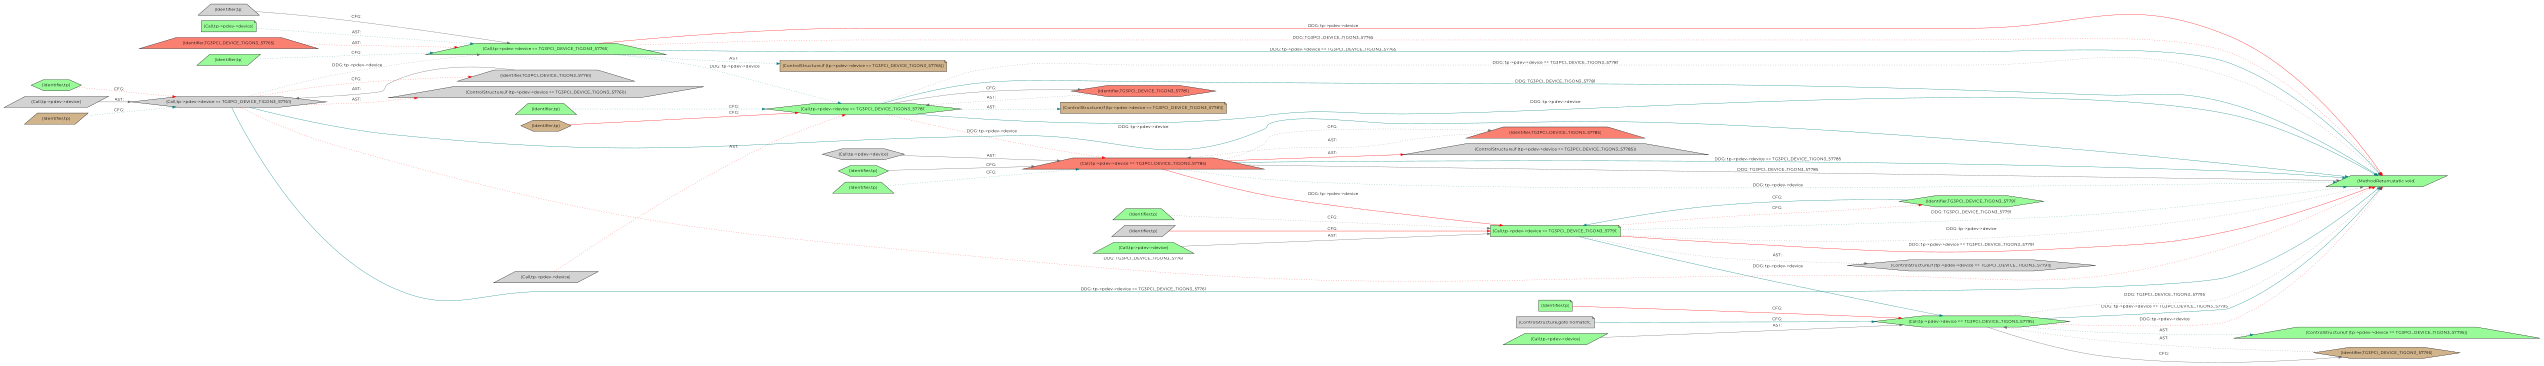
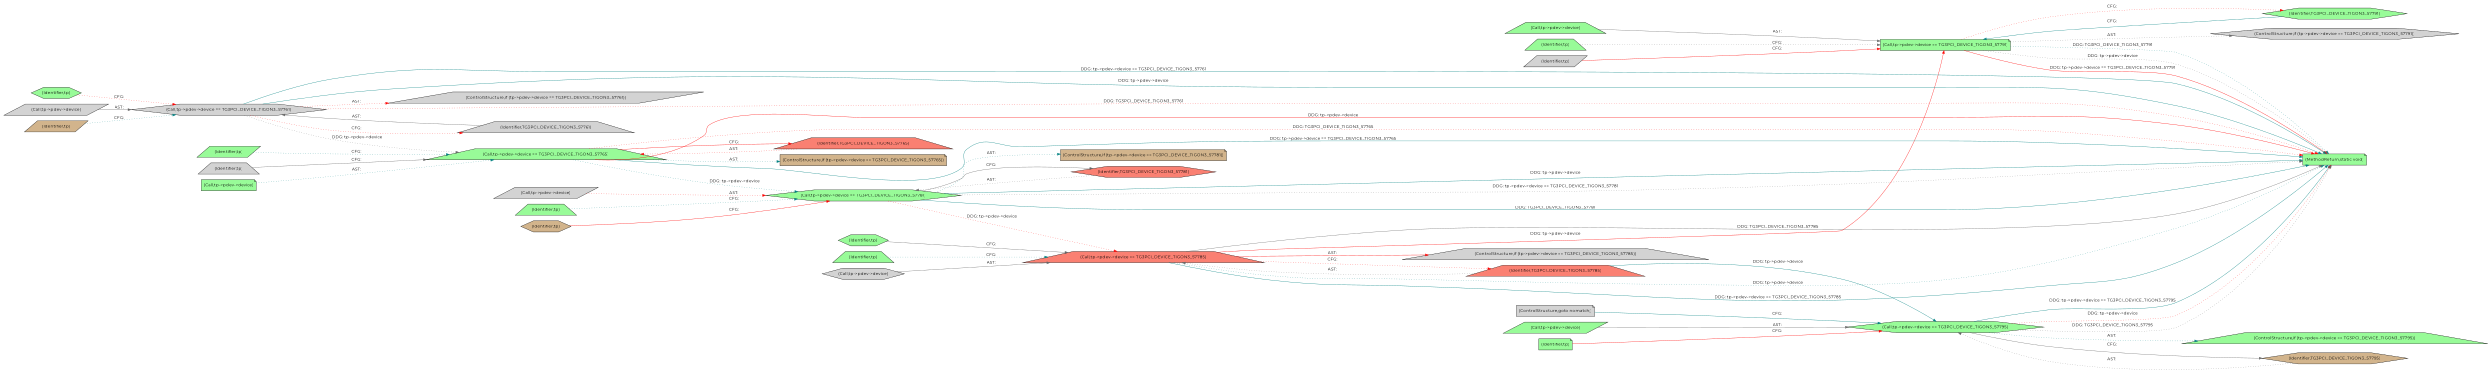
  digraph {
    fontname=Montserrat
    rankdir=LR
    node [fillcolor=palegreen fontname=Montserrat shape=trapezium style=filled]
    edge [color=teal fontname=Montserrat style=dotted]
    n1 [label="(Call,tp->pdev->device == TG3PCI_DEVICE_TIGON3_57781)" shape=hexagon]
    n2 [fillcolor=salmon label="(Call,tp->pdev->device == TG3PCI_DEVICE_TIGON3_57785)"]
    n3 [fillcolor=tan label="(ControlStructure,if (tp->pdev->device == TG3PCI_DEVICE_TIGON3_57781))" shape=note]
    n4 [fillcolor=salmon label="(Identifier,TG3PCI_DEVICE_TIGON3_57781)" shape=hexagon]
-   n5 [label="(MethodReturn,static void)" shape=parallelogram]
+   n5 [label="(MethodReturn,static void)" shape=note]
    n6 [label="(Call,tp->pdev->device == TG3PCI_DEVICE_TIGON3_57791)" shape=note]
    n7 [fillcolor=lightgrey label="(ControlStructure,if (tp->pdev->device == TG3PCI_DEVICE_TIGON3_57785))"]
    n8 [fillcolor=salmon label="(Identifier,TG3PCI_DEVICE_TIGON3_57785)"]
    n9 [label="(Call,tp->pdev->device == TG3PCI_DEVICE_TIGON3_57765)"]
    n10 [fillcolor=salmon label="(Identifier,TG3PCI_DEVICE_TIGON3_57765)"]
    n11 [fillcolor=tan label="(ControlStructure,if (tp->pdev->device == TG3PCI_DEVICE_TIGON3_57765))" shape=note]
    n12 [fillcolor=lightgrey label="(Call,tp->pdev->device == TG3PCI_DEVICE_TIGON3_57761)" shape=hexagon]
    n13 [fillcolor=lightgrey label="(Identifier,TG3PCI_DEVICE_TIGON3_57761)"]
    n14 [fillcolor=lightgrey label="(ControlStructure,if (tp->pdev->device == TG3PCI_DEVICE_TIGON3_57761))" shape=parallelogram]
    n15 [label="(Call,tp->pdev->device == TG3PCI_DEVICE_TIGON3_57795)" shape=hexagon]
    n16 [label="(Identifier,TG3PCI_DEVICE_TIGON3_57791)" shape=hexagon]
    n17 [fillcolor=lightgrey label="(ControlStructure,if (tp->pdev->device == TG3PCI_DEVICE_TIGON3_57791))" shape=hexagon]
    n18 [label="(ControlStructure,if (tp->pdev->device == TG3PCI_DEVICE_TIGON3_57795))"]
    n19 [fillcolor=tan label="(Identifier,TG3PCI_DEVICE_TIGON3_57795)" shape=hexagon]
    n20 [label="(Call,tp->pdev->device)"]
    n21 [label="(Identifier,tp)" shape=hexagon]
    n22 [label="(Identifier,tp)" shape=hexagon]
    n23 [fillcolor=lightgrey label="(Call,tp->pdev->device)" shape=parallelogram]
    n24 [fillcolor=lightgrey label="(ControlStructure,goto nomatch;)" shape=note]
    n25 [label="(Identifier,tp)"]
    n26 [label="(Identifier,tp)"]
    n27 [label="(Call,tp->pdev->device)" shape=parallelogram]
    n28 [fillcolor=lightgrey label="(Call,tp->pdev->device)" shape=parallelogram]
    n29 [label="(Identifier,tp)" shape=parallelogram]
    n30 [fillcolor=lightgrey label="(Identifier,tp)"]
    n31 [fillcolor=tan label="(Identifier,tp)" shape=parallelogram]
    n32 [label="(Identifier,tp)"]
    n33 [fillcolor=lightgrey label="(Identifier,tp)" shape=parallelogram]
    n34 [label="(Call,tp->pdev->device)" shape=note]
    n35 [fillcolor=lightgrey label="(Call,tp->pdev->device)" shape=hexagon]
    n36 [fillcolor=tan label="(Identifier,tp)" shape=hexagon]
    n37 [label="(Identifier,tp)" shape=note]
    n1 -> n2 [color=red label="DDG: tp->pdev->device"]
    n1 -> n3 [label="AST: "]
    n1 -> n4 [color=gray40 label="CFG: " style=solid]
    n1 -> n5 [label="DDG: tp->pdev->device" style=solid]
    n1 -> n5 [color=gray40 label="DDG: tp->pdev->device == TG3PCI_DEVICE_TIGON3_57781"]
    n1 -> n5 [label="DDG: TG3PCI_DEVICE_TIGON3_57781" style=solid]
    n2 -> n5 [label="DDG: tp->pdev->device"]
    n2 -> n5 [label="DDG: tp->pdev->device == TG3PCI_DEVICE_TIGON3_57785" style=solid]
    n2 -> n5 [color=gray40 label="DDG: TG3PCI_DEVICE_TIGON3_57785" style=solid]
    n2 -> n6 [color=red label="DDG: tp->pdev->device" style=solid]
    n2 -> n7 [color=red label="AST: " style=solid]
-   n2 -> n8 [color=gray40 label="CFG: "]
+   n2 -> n8 [color=red label="CFG: "]
    n4 -> n1 [color=gray40 label="AST: "]
    n6 -> n5 [label="DDG: TG3PCI_DEVICE_TIGON3_57791"]
    n6 -> n5 [color=gray40 label="DDG: tp->pdev->device"]
    n6 -> n5 [color=red label="DDG: tp->pdev->device == TG3PCI_DEVICE_TIGON3_57791" style=solid]
-   n6 -> n15 [label="DDG: tp->pdev->device" style=solid]
+   n8 -> n15 [label="DDG: tp->pdev->device" style=solid]
    n6 -> n16 [color=red label="CFG: "]
    n6 -> n17 [color=gray40 label="AST: "]
    n8 -> n2 [color=gray40 label="AST: "]
    n9 -> n1 [label="DDG: tp->pdev->device"]
    n9 -> n5 [label="DDG: tp->pdev->device == TG3PCI_DEVICE_TIGON3_57765" style=solid]
    n9 -> n5 [color=red label="DDG: tp->pdev->device" style=solid]
    n9 -> n5 [color=red label="DDG: TG3PCI_DEVICE_TIGON3_57765"]
+   n9 -> n10 [color=red label="CFG: " style=solid]
    n9 -> n11 [label="AST: "]
    n10 -> n9 [color=red label="AST: "]
    n12 -> n5 [color=red label="DDG: TG3PCI_DEVICE_TIGON3_57761"]
    n12 -> n5 [label="DDG: tp->pdev->device == TG3PCI_DEVICE_TIGON3_57761" style=solid]
    n12 -> n5 [label="DDG: tp->pdev->device" style=solid]
    n12 -> n9 [color=gray40 label="DDG: tp->pdev->device"]
    n12 -> n13 [color=red label="CFG: "]
    n12 -> n14 [color=red label="AST: "]
    n13 -> n12 [color=gray40 label="AST: " style=solid]
    n15 -> n5 [label="DDG: tp->pdev->device == TG3PCI_DEVICE_TIGON3_57795" style=solid]
    n15 -> n5 [color=red label="DDG: tp->pdev->device"]
    n15 -> n5 [color=gray40 label="DDG: TG3PCI_DEVICE_TIGON3_57795"]
    n15 -> n18 [label="AST: "]
    n15 -> n19 [color=gray40 label="CFG: " style=solid]
    n16 -> n6 [label="CFG: " style=solid]
    n19 -> n15 [color=gray40 label="AST: "]
    n20 -> n6 [color=gray40 label="AST: " style=solid]
    n21 -> n2 [color=gray40 label="CFG: " style=solid]
    n22 -> n12 [color=red label="CFG: "]
    n23 -> n1 [color=red label="AST: "]
    n24 -> n15 [label="CFG: " style=solid]
    n25 -> n1 [label="CFG: "]
    n26 -> n2 [label="CFG: "]
    n27 -> n15 [color=gray40 label="AST: " style=solid]
    n28 -> n12 [color=gray40 label="AST: " style=solid]
    n29 -> n9 [label="CFG: "]
    n30 -> n9 [color=gray40 label="CFG: " style=solid]
    n31 -> n12 [label="CFG: "]
    n32 -> n6 [color=gray40 label="CFG: "]
    n33 -> n6 [color=red label="CFG: " style=solid]
    n34 -> n9 [label="AST: "]
    n35 -> n2 [color=gray40 label="AST: " style=solid]
    n36 -> n1 [color=red label="CFG: " style=solid]
    n37 -> n15 [color=red label="CFG: " style=solid]
  }
